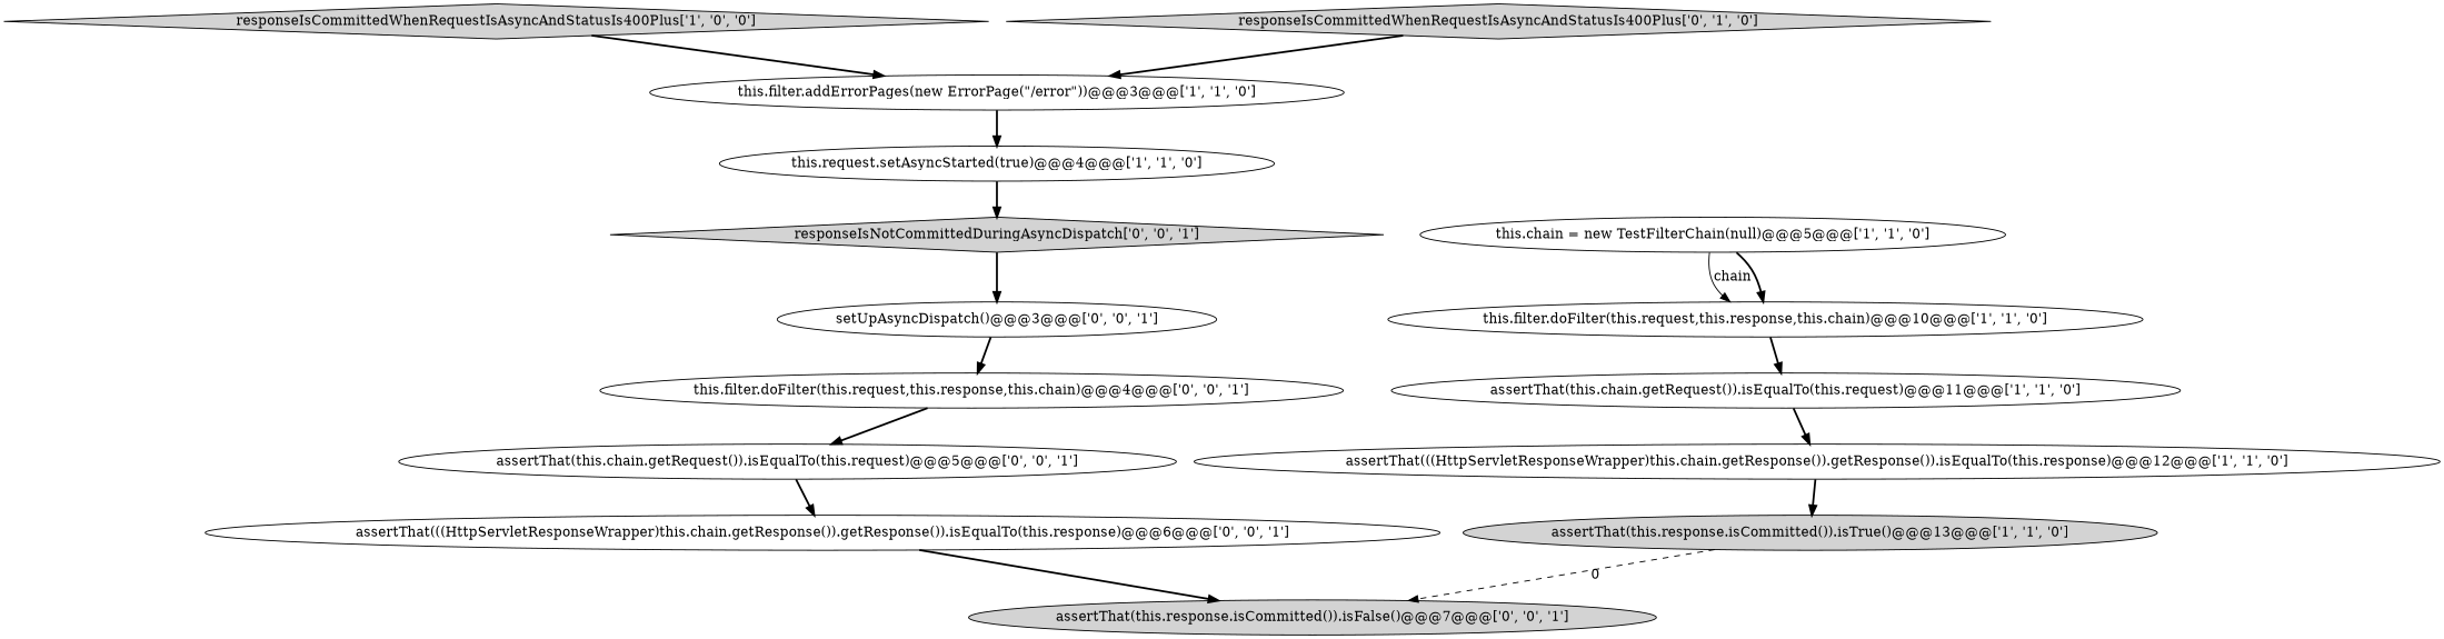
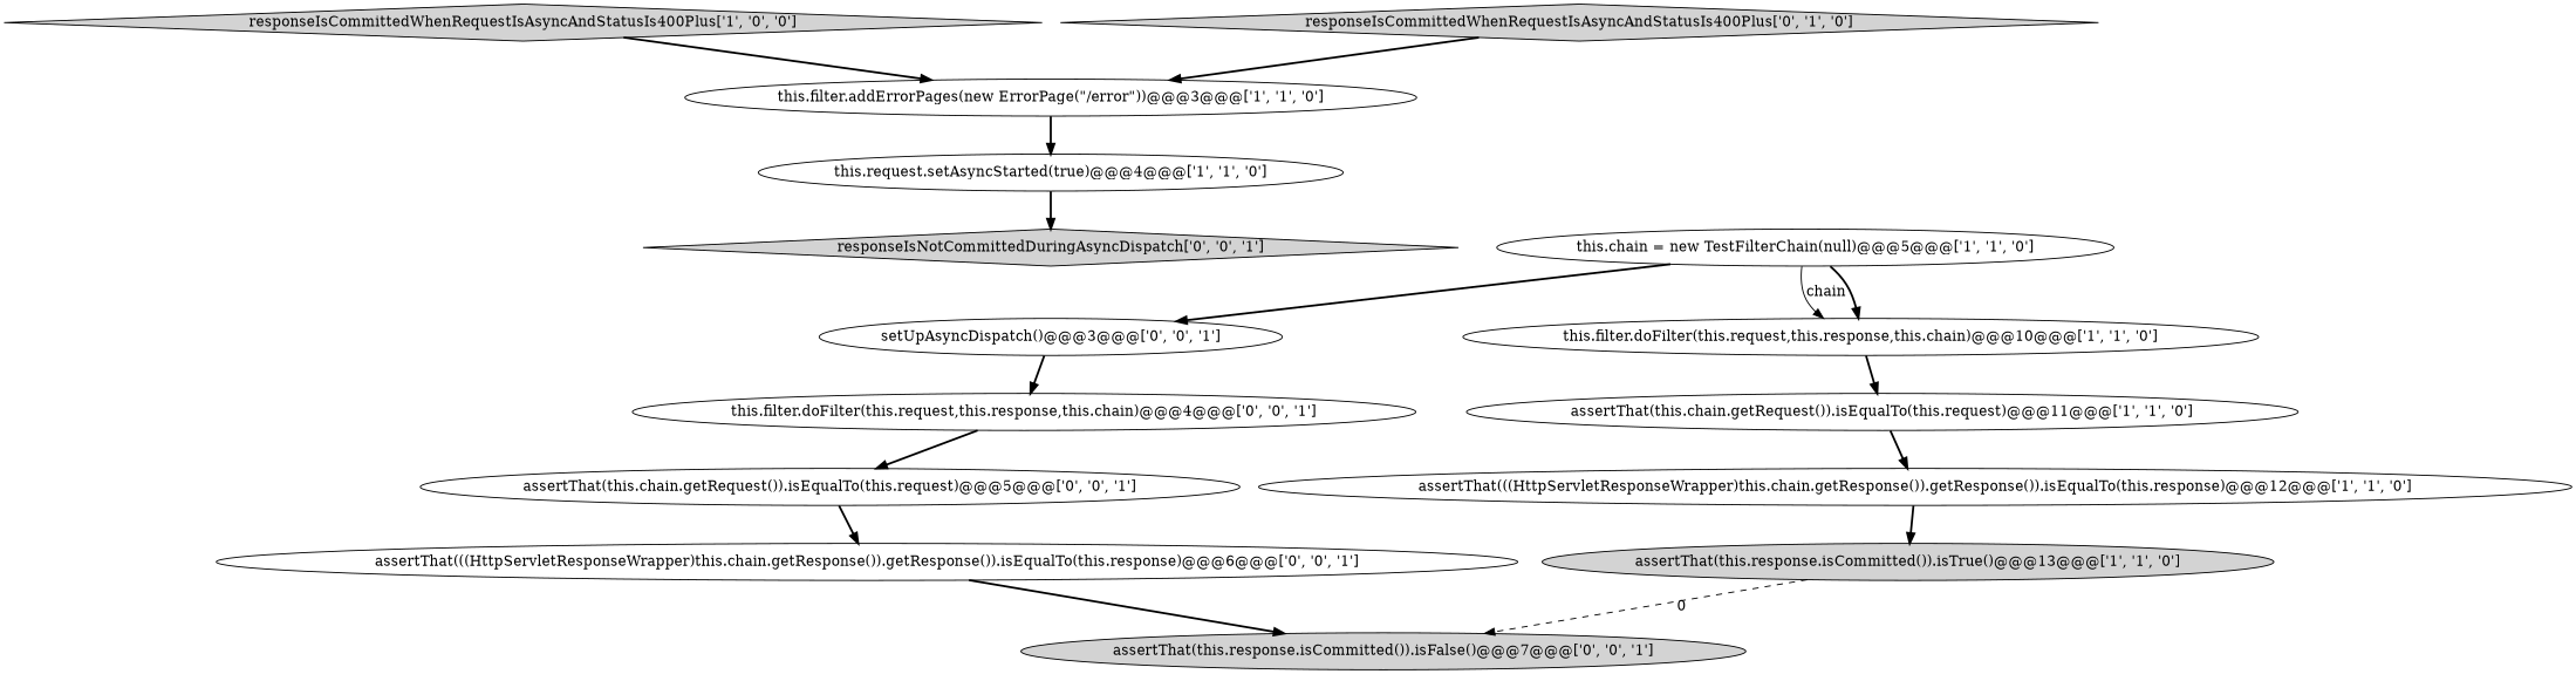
  digraph {
    node [fillcolor=white shape=ellipse style=filled]
    edge [style=bold]
    n1 [fillcolor=lightgray label="responseIsCommittedWhenRequestIsAsyncAndStatusIs400Plus['1', '0', '0']" shape=diamond]
    n2 [label="this.filter.addErrorPages(new ErrorPage(\"/error\"))@@@3@@@['1', '1', '0']"]
    n3 [label="this.request.setAsyncStarted(true)@@@4@@@['1', '1', '0']"]
    n4 [label="assertThat(this.chain.getRequest()).isEqualTo(this.request)@@@11@@@['1', '1', '0']"]
    n5 [label="assertThat(((HttpServletResponseWrapper)this.chain.getResponse()).getResponse()).isEqualTo(this.response)@@@12@@@['1', '1', '0']"]
    n6 [fillcolor=lightgray label="assertThat(this.response.isCommitted()).isTrue()@@@13@@@['1', '1', '0']"]
    n7 [label="setUpAsyncDispatch()@@@3@@@['0', '0', '1']"]
    n8 [label="this.filter.doFilter(this.request,this.response,this.chain)@@@4@@@['0', '0', '1']"]
    n9 [label="assertThat(this.chain.getRequest()).isEqualTo(this.request)@@@5@@@['0', '0', '1']"]
    n10 [label="this.filter.doFilter(this.request,this.response,this.chain)@@@10@@@['1', '1', '0']"]
    n11 [fillcolor=lightgray label="responseIsNotCommittedDuringAsyncDispatch['0', '0', '1']" shape=diamond]
    n12 [label="this.chain = new TestFilterChain(null)@@@5@@@['1', '1', '0']"]
    n13 [label="assertThat(((HttpServletResponseWrapper)this.chain.getResponse()).getResponse()).isEqualTo(this.response)@@@6@@@['0', '0', '1']"]
    n14 [fillcolor=lightgray label="assertThat(this.response.isCommitted()).isFalse()@@@7@@@['0', '0', '1']"]
    n15 [fillcolor=lightgray label="responseIsCommittedWhenRequestIsAsyncAndStatusIs400Plus['0', '1', '0']" shape=diamond]
    n1 -> n2
    n2 -> n3
    n3 -> n11
    n4 -> n5
    n5 -> n6
    n6 -> n14 [label=0 style=dashed]
    n7 -> n8
    n8 -> n9
    n9 -> n13
    n10 -> n4
-   n11 -> n7
+   n12 -> n7
    n12 -> n10 [label=chain style=solid]
    n12 -> n10
    n13 -> n14
    n15 -> n2
  }
